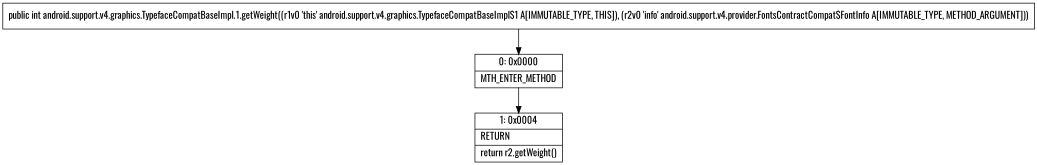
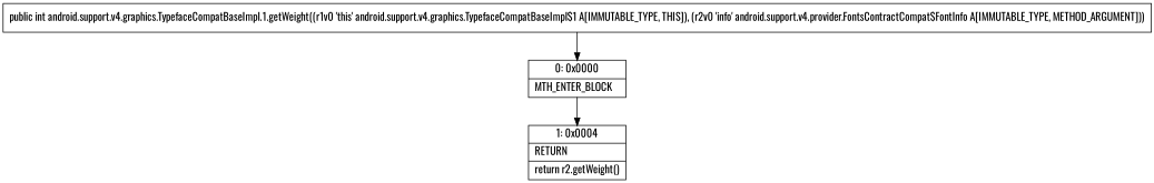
  digraph {
    fontname=Oswald
    node [shape=record fontname=Oswald]
    edge [fontname=Oswald]
-   n1 [label="{0\:\ 0x0000|MTH_ENTER_METHOD\l}"]
+   n1 [label="{0\:\ 0x0000|MTH_ENTER_BLOCK\l}"]
    n2 [label="{1\:\ 0x0004|RETURN\l|return r2.getWeight()\l}"]
    n3 [label="{public int android.support.v4.graphics.TypefaceCompatBaseImpl.1.getWeight((r1v0 'this' android.support.v4.graphics.TypefaceCompatBaseImpl$1 A[IMMUTABLE_TYPE, THIS]), (r2v0 'info' android.support.v4.provider.FontsContractCompat$FontInfo A[IMMUTABLE_TYPE, METHOD_ARGUMENT])) }"]
    n1 -> n2
    n3 -> n1
  }
